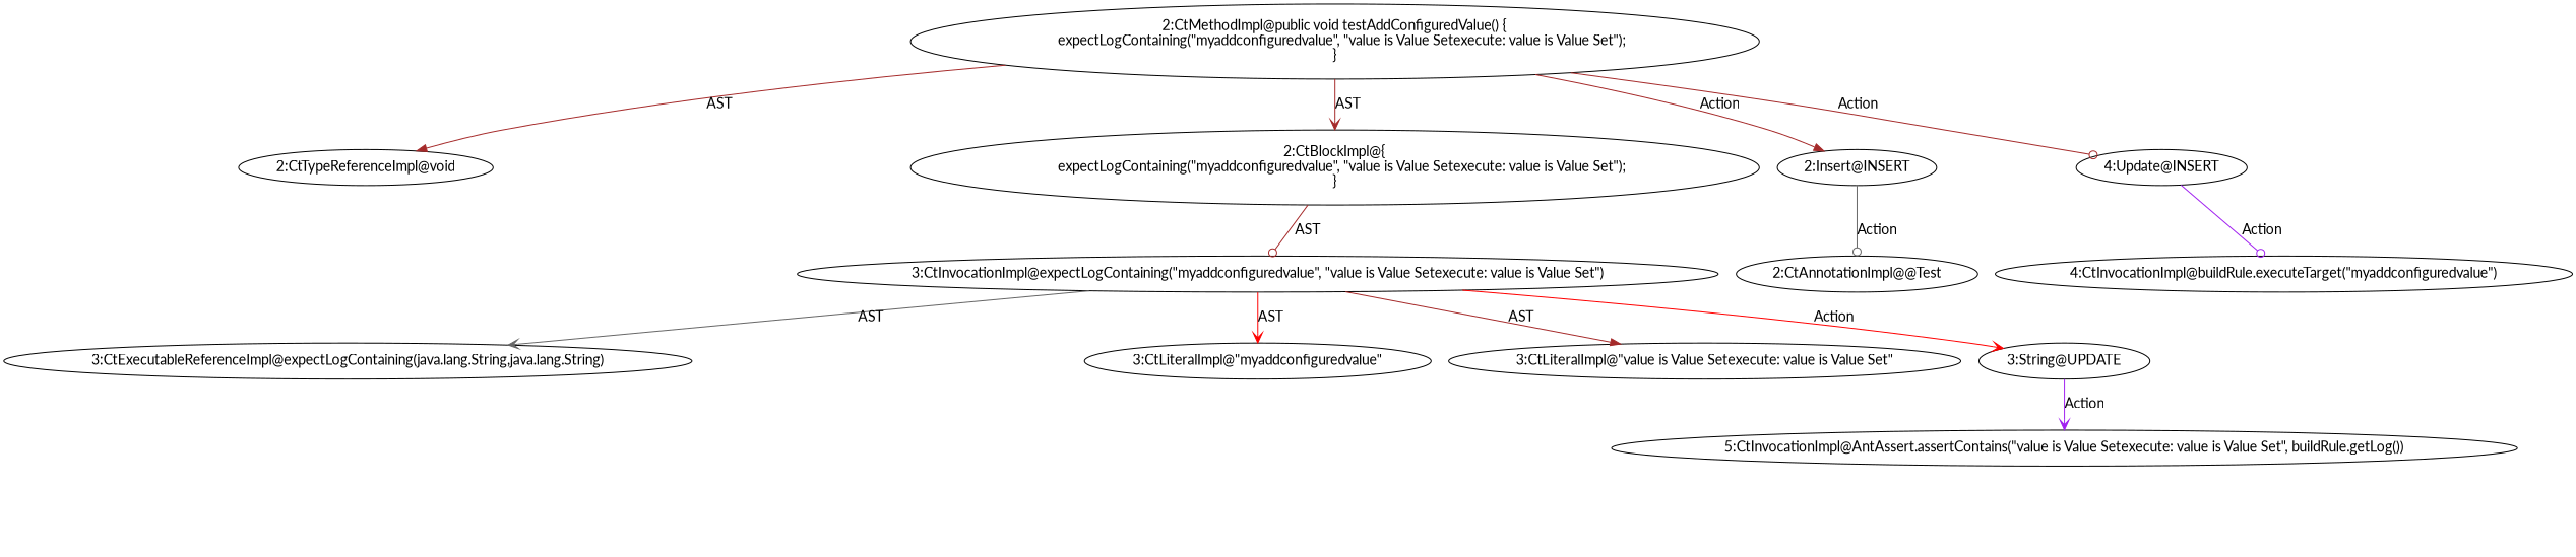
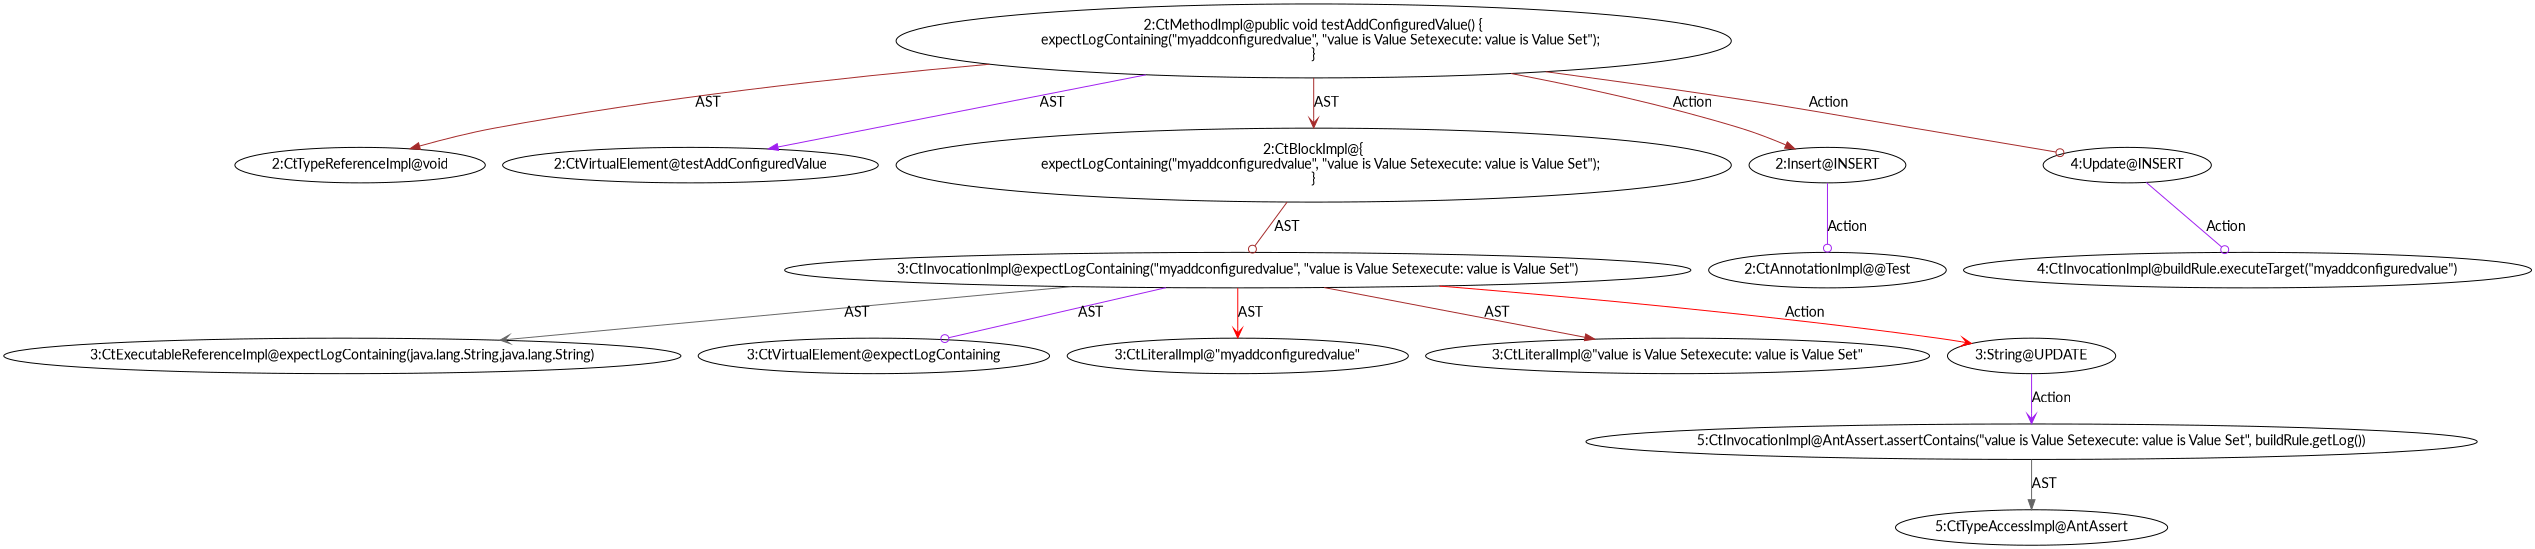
  digraph {
    fontname=Lato
    node [fontname=Lato shape=ellipse]
    edge [arrowhead=vee color=brown fontname=Lato]
    n1 [label="2:CtTypeReferenceImpl@void"]
+   n2 [label="2:CtVirtualElement@testAddConfiguredValue"]
    n3 [label="3:CtExecutableReferenceImpl@expectLogContaining(java.lang.String,java.lang.String)"]
+   n4 [label="3:CtVirtualElement@expectLogContaining"]
    n5 [label="3:CtLiteralImpl@\"myaddconfiguredvalue\""]
    n6 [label="3:CtLiteralImpl@\"value is Value Setexecute: value is Value Set\""]
    n7 [label="3:CtInvocationImpl@expectLogContaining(\"myaddconfiguredvalue\", \"value is Value Setexecute: value is Value Set\")"]
    n8 [label="3:String@UPDATE"]
    n9 [label="5:CtInvocationImpl@AntAssert.assertContains(\"value is Value Setexecute: value is Value Set\", buildRule.getLog())"]
    n10 [label="2:CtBlockImpl@\{\n    expectLogContaining(\"myaddconfiguredvalue\", \"value is Value Setexecute: value is Value Set\");\n\}"]
    n11 [label="2:CtMethodImpl@public void testAddConfiguredValue() \{\n    expectLogContaining(\"myaddconfiguredvalue\", \"value is Value Setexecute: value is Value Set\");\n\}"]
    n12 [label="2:Insert@INSERT"]
    n13 [label="4:Update@INSERT"]
    n14 [label="2:CtAnnotationImpl@@Test"]
    n15 [label="4:CtInvocationImpl@buildRule.executeTarget(\"myaddconfiguredvalue\")"]
+   n16 [label="5:CtTypeAccessImpl@AntAssert"]
    n7 -> n3 [color=gray40 label=AST]
+   n7 -> n4 [arrowhead=odot color=purple label=AST]
    n7 -> n5 [color=red label=AST]
    n7 -> n6 [arrowhead=normal label=AST]
    n7 -> n8 [color=red label=Action]
    n8 -> n9 [color=purple label=Action]
+   n9 -> n16 [arrowhead=normal color=gray40 label=AST]
    n10 -> n7 [arrowhead=odot label=AST]
    n11 -> n1 [arrowhead=normal label=AST]
+   n11 -> n2 [arrowhead=normal color=purple label=AST]
    n11 -> n10 [label=AST]
    n11 -> n12 [arrowhead=normal label=Action]
    n11 -> n13 [arrowhead=odot label=Action]
-   n12 -> n14 [arrowhead=odot color=gray40 label=Action]
+   n12 -> n14 [arrowhead=odot color=purple label=Action]
    n13 -> n15 [arrowhead=odot color=purple label=Action]
  }
